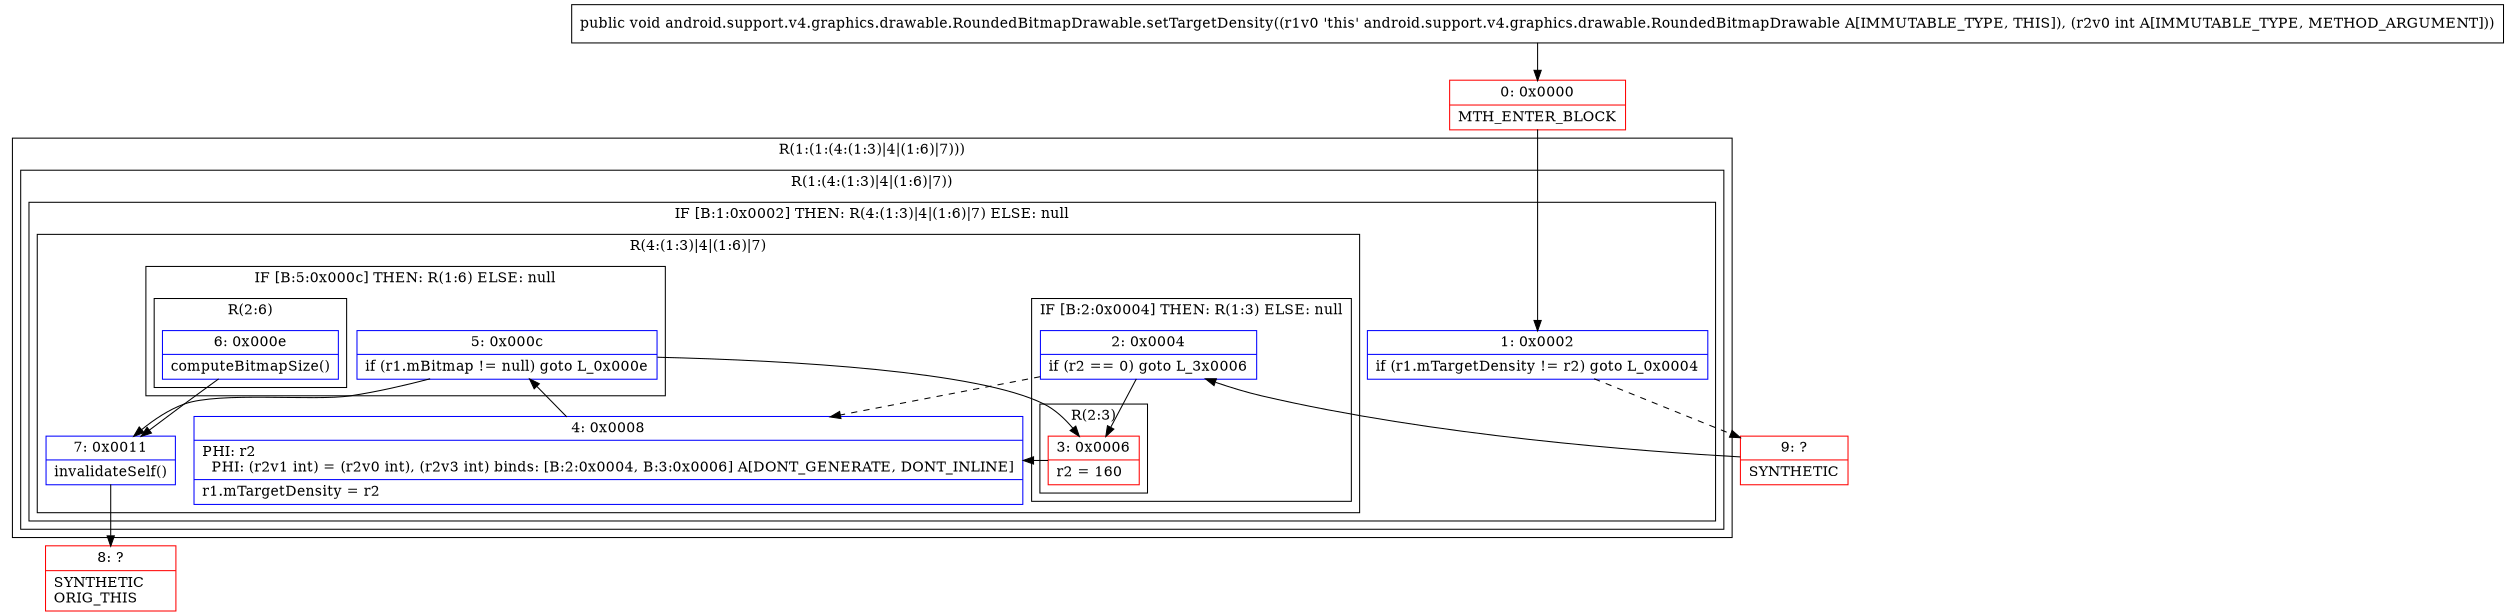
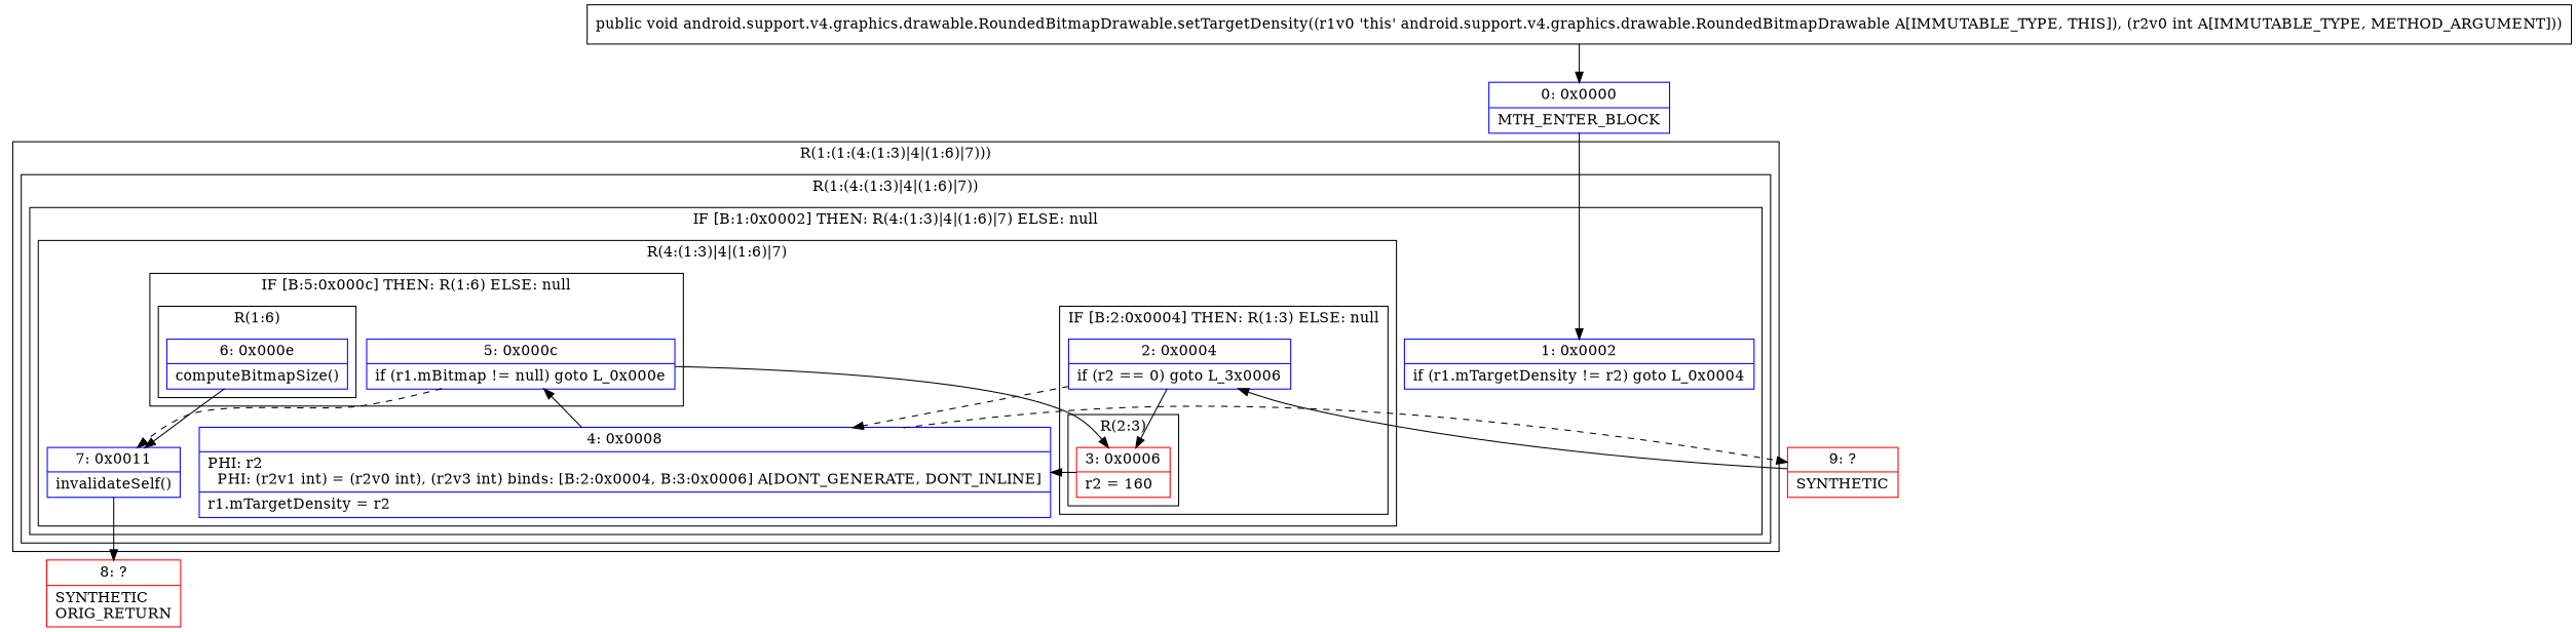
  digraph {
    node [color=blue shape=record]
    n1 [color=red label="{3\:\ 0x0006|r2 = 160\l}"]
    n2 [label="{2\:\ 0x0004|if (r2 == 0) goto L_3x0006\l}"]
    n3 [label="{6\:\ 0x000e|computeBitmapSize()\l}"]
    n4 [label="{5\:\ 0x000c|if (r1.mBitmap != null) goto L_0x000e\l}"]
    n5 [label="{4\:\ 0x0008|PHI: r2 \l  PHI: (r2v1 int) = (r2v0 int), (r2v3 int) binds: [B:2:0x0004, B:3:0x0006] A[DONT_GENERATE, DONT_INLINE]\l|r1.mTargetDensity = r2\l}"]
    n6 [label="{7\:\ 0x0011|invalidateSelf()\l}"]
    n7 [label="{1\:\ 0x0002|if (r1.mTargetDensity != r2) goto L_0x0004\l}"]
-   n8 [color=red label="{8\:\ ?|SYNTHETIC\lORIG_THIS\l}"]
+   n8 [color=red label="{8\:\ ?|SYNTHETIC\lORIG_RETURN\l}"]
    n9 [color=red label="{9\:\ ?|SYNTHETIC\l}"]
-   n10 [color=red label="{0\:\ 0x0000|MTH_ENTER_BLOCK\l}"]
+   n10 [label="{0\:\ 0x0000|MTH_ENTER_BLOCK\l}"]
    n11 [label="{public void android.support.v4.graphics.drawable.RoundedBitmapDrawable.setTargetDensity((r1v0 'this' android.support.v4.graphics.drawable.RoundedBitmapDrawable A[IMMUTABLE_TYPE, THIS]), (r2v0 int A[IMMUTABLE_TYPE, METHOD_ARGUMENT])) }" color=""]
    subgraph cluster_1 {
      label="R(1:(1:(4:(1:3)|4|(1:6)|7)))"
      subgraph cluster_2 {
        label="R(1:(4:(1:3)|4|(1:6)|7))"
        subgraph cluster_3 {
          label="IF [B:1:0x0002] THEN: R(4:(1:3)|4|(1:6)|7) ELSE: null"
          n7
          subgraph cluster_4 {
            label="R(4:(1:3)|4|(1:6)|7)"
            n5
            n6
            subgraph cluster_5 {
              label="IF [B:2:0x0004] THEN: R(1:3) ELSE: null"
              n2
              subgraph cluster_6 {
                label="R(2:3)"
                n1
              }
            }
            subgraph cluster_7 {
              label="IF [B:5:0x000c] THEN: R(1:6) ELSE: null"
              n4
              subgraph cluster_8 {
-               label="R(2:6)"
+               label="R(1:6)"
                n3
              }
            }
          }
        }
      }
    }
    n1 -> n5
    n2 -> n1
    n2 -> n5 [style=dashed]
    n3 -> n6
    n4 -> n1
-   n4 -> n6 [style=solid]
+   n4 -> n6 [style=dashed]
    n5 -> n4
    n6 -> n8
-   n7 -> n9 [style=dashed]
+   n5 -> n9 [style=dashed]
    n9 -> n2
    n10 -> n7
    n11 -> n10
  }
